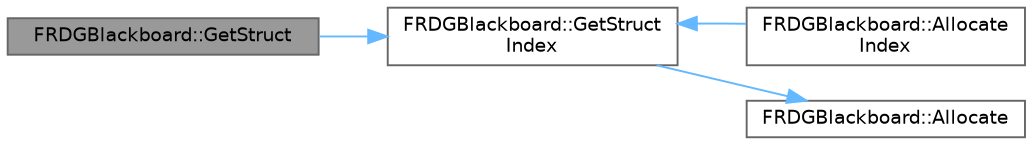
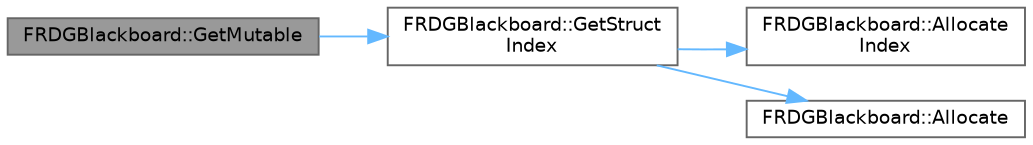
  digraph {
    fontname="DejaVu Sans"
    rankdir=LR
    node [color=grey40 fillcolor=white fontname="DejaVu Sans" fontsize=10 shape=box style=filled]
    edge [color=steelblue1 fontname="DejaVu Sans" fontsize=10 labelfontname=Helvetica labelfontsize=10 style=solid]
-   n1 [color=gray40 fillcolor=grey60 fontcolor=black height=0.2 label="FRDGBlackboard::GetStruct" width=0.4]
+   n1 [color=gray40 fillcolor=grey60 fontcolor=black height=0.2 label="FRDGBlackboard::GetMutable" width=0.4]
    n2 [height=0.2 label="FRDGBlackboard::GetStruct\lIndex" width=0.4]
    n3 [height=0.2 label="FRDGBlackboard::Allocate\lIndex" width=0.4]
    n4 [height=0.2 label="FRDGBlackboard::Allocate" width=0.4]
    n1 -> n2
-   n3 -> n2
+   n2 -> n3
    n2 -> n4
  }
